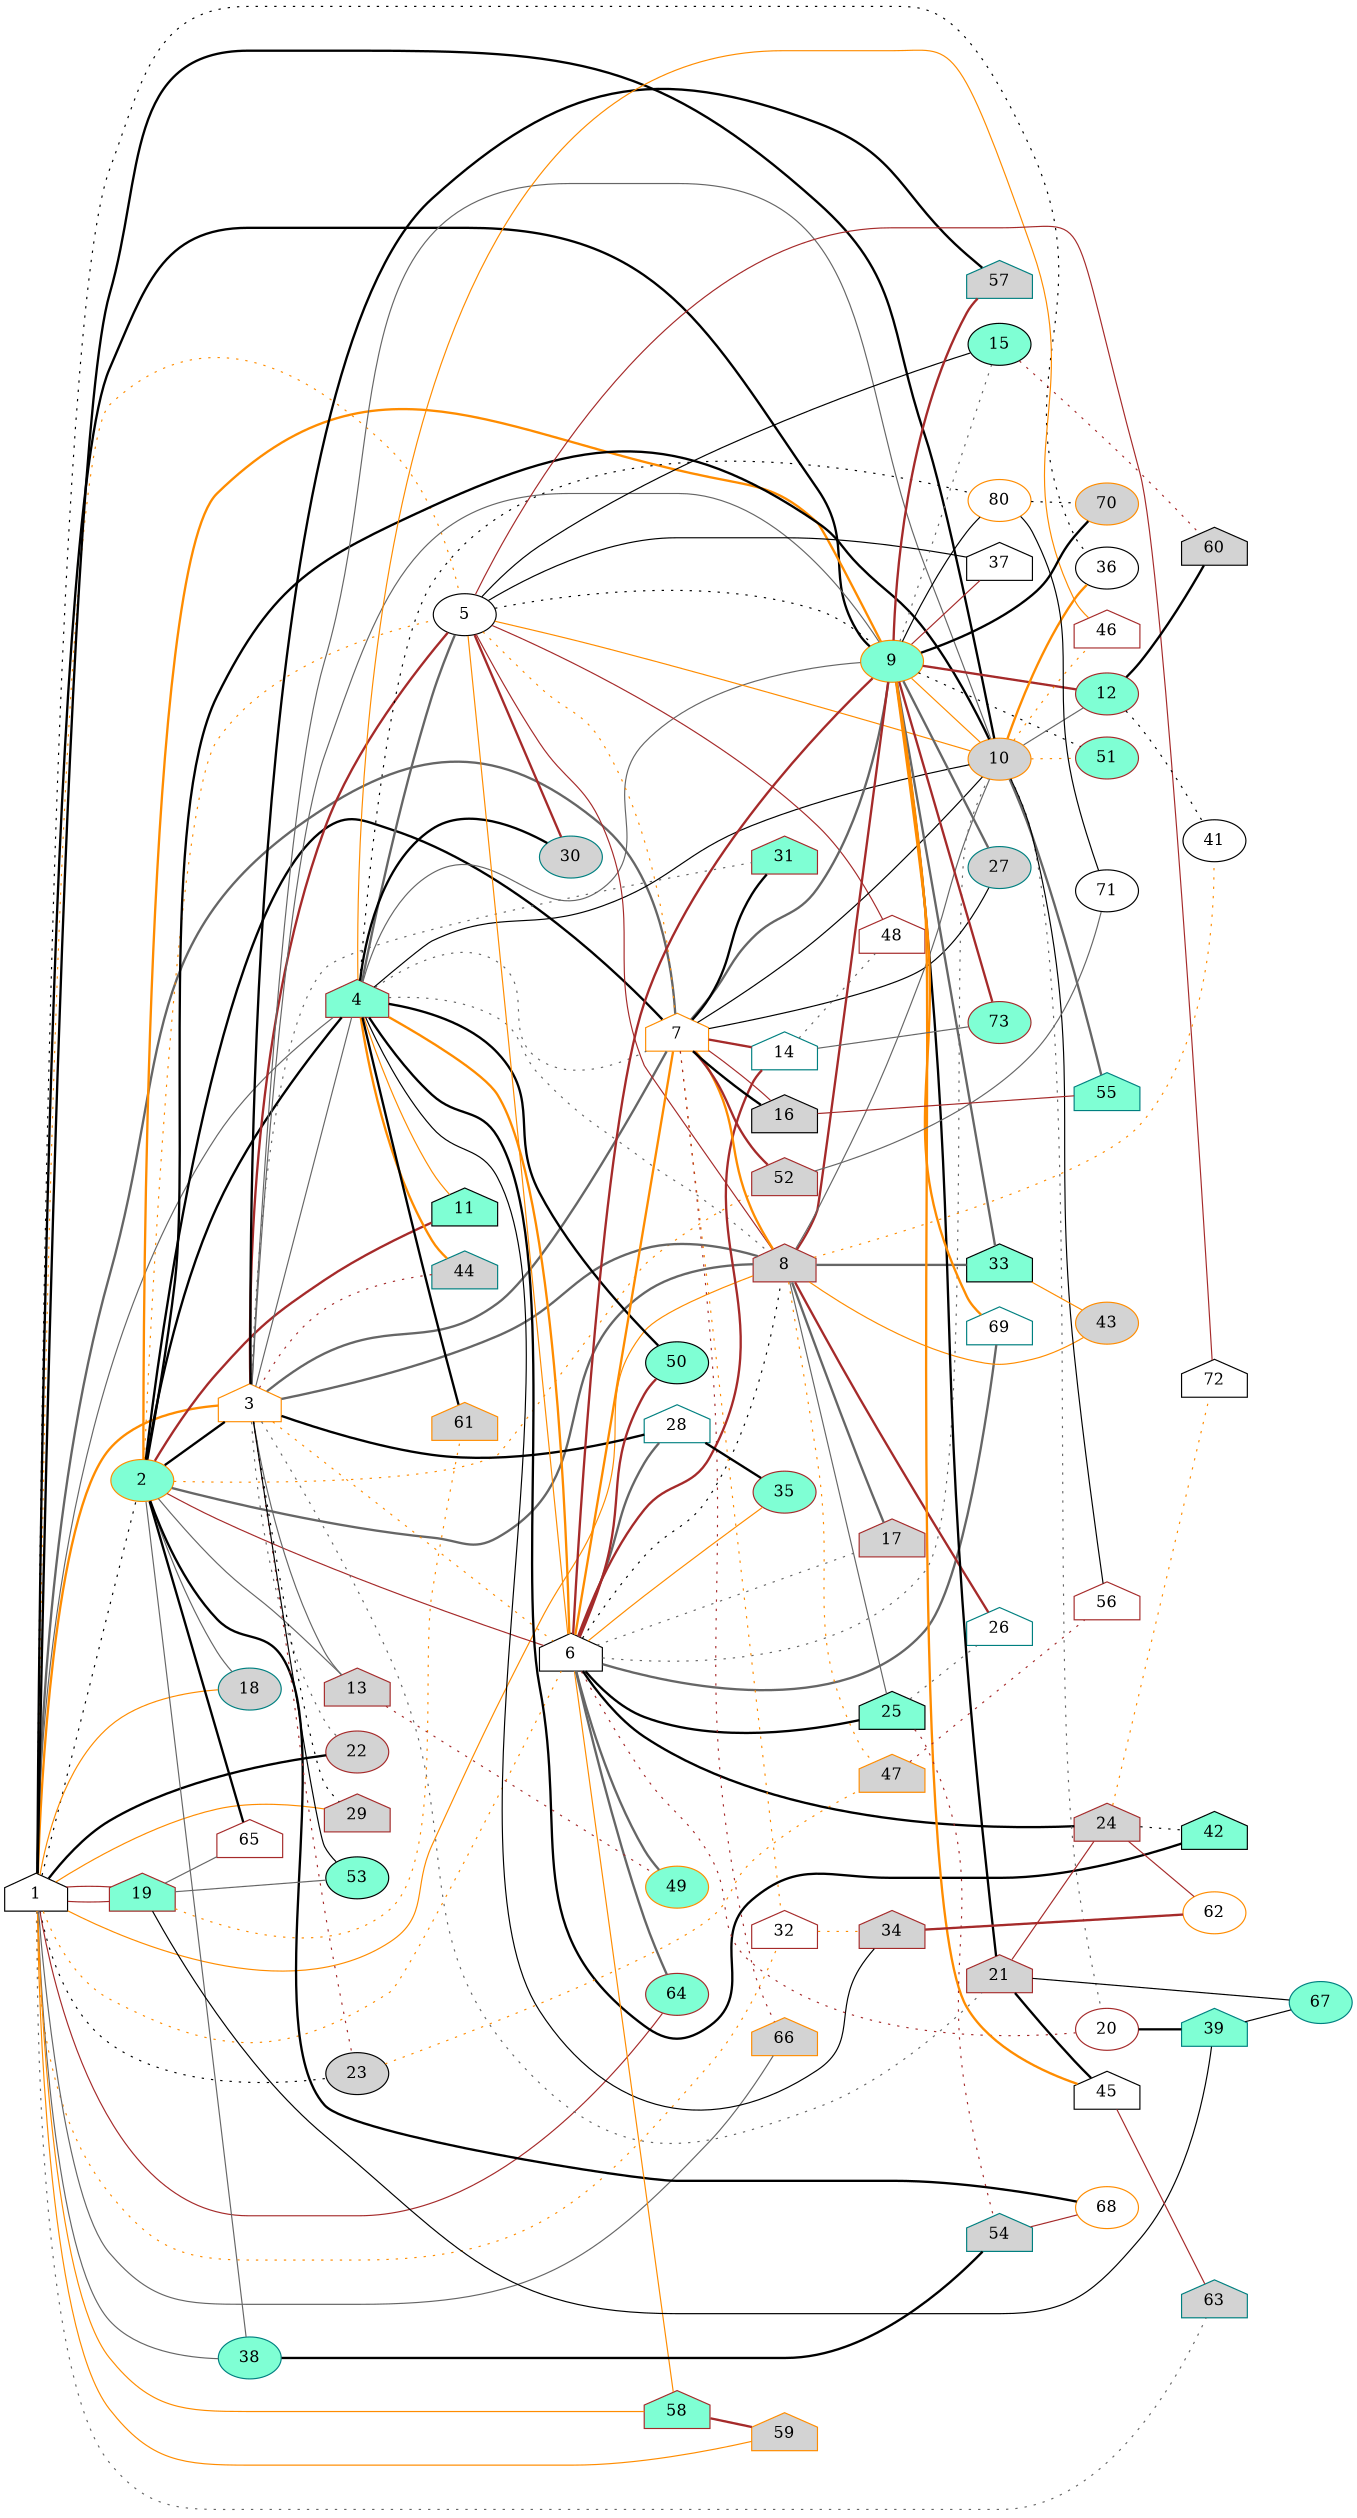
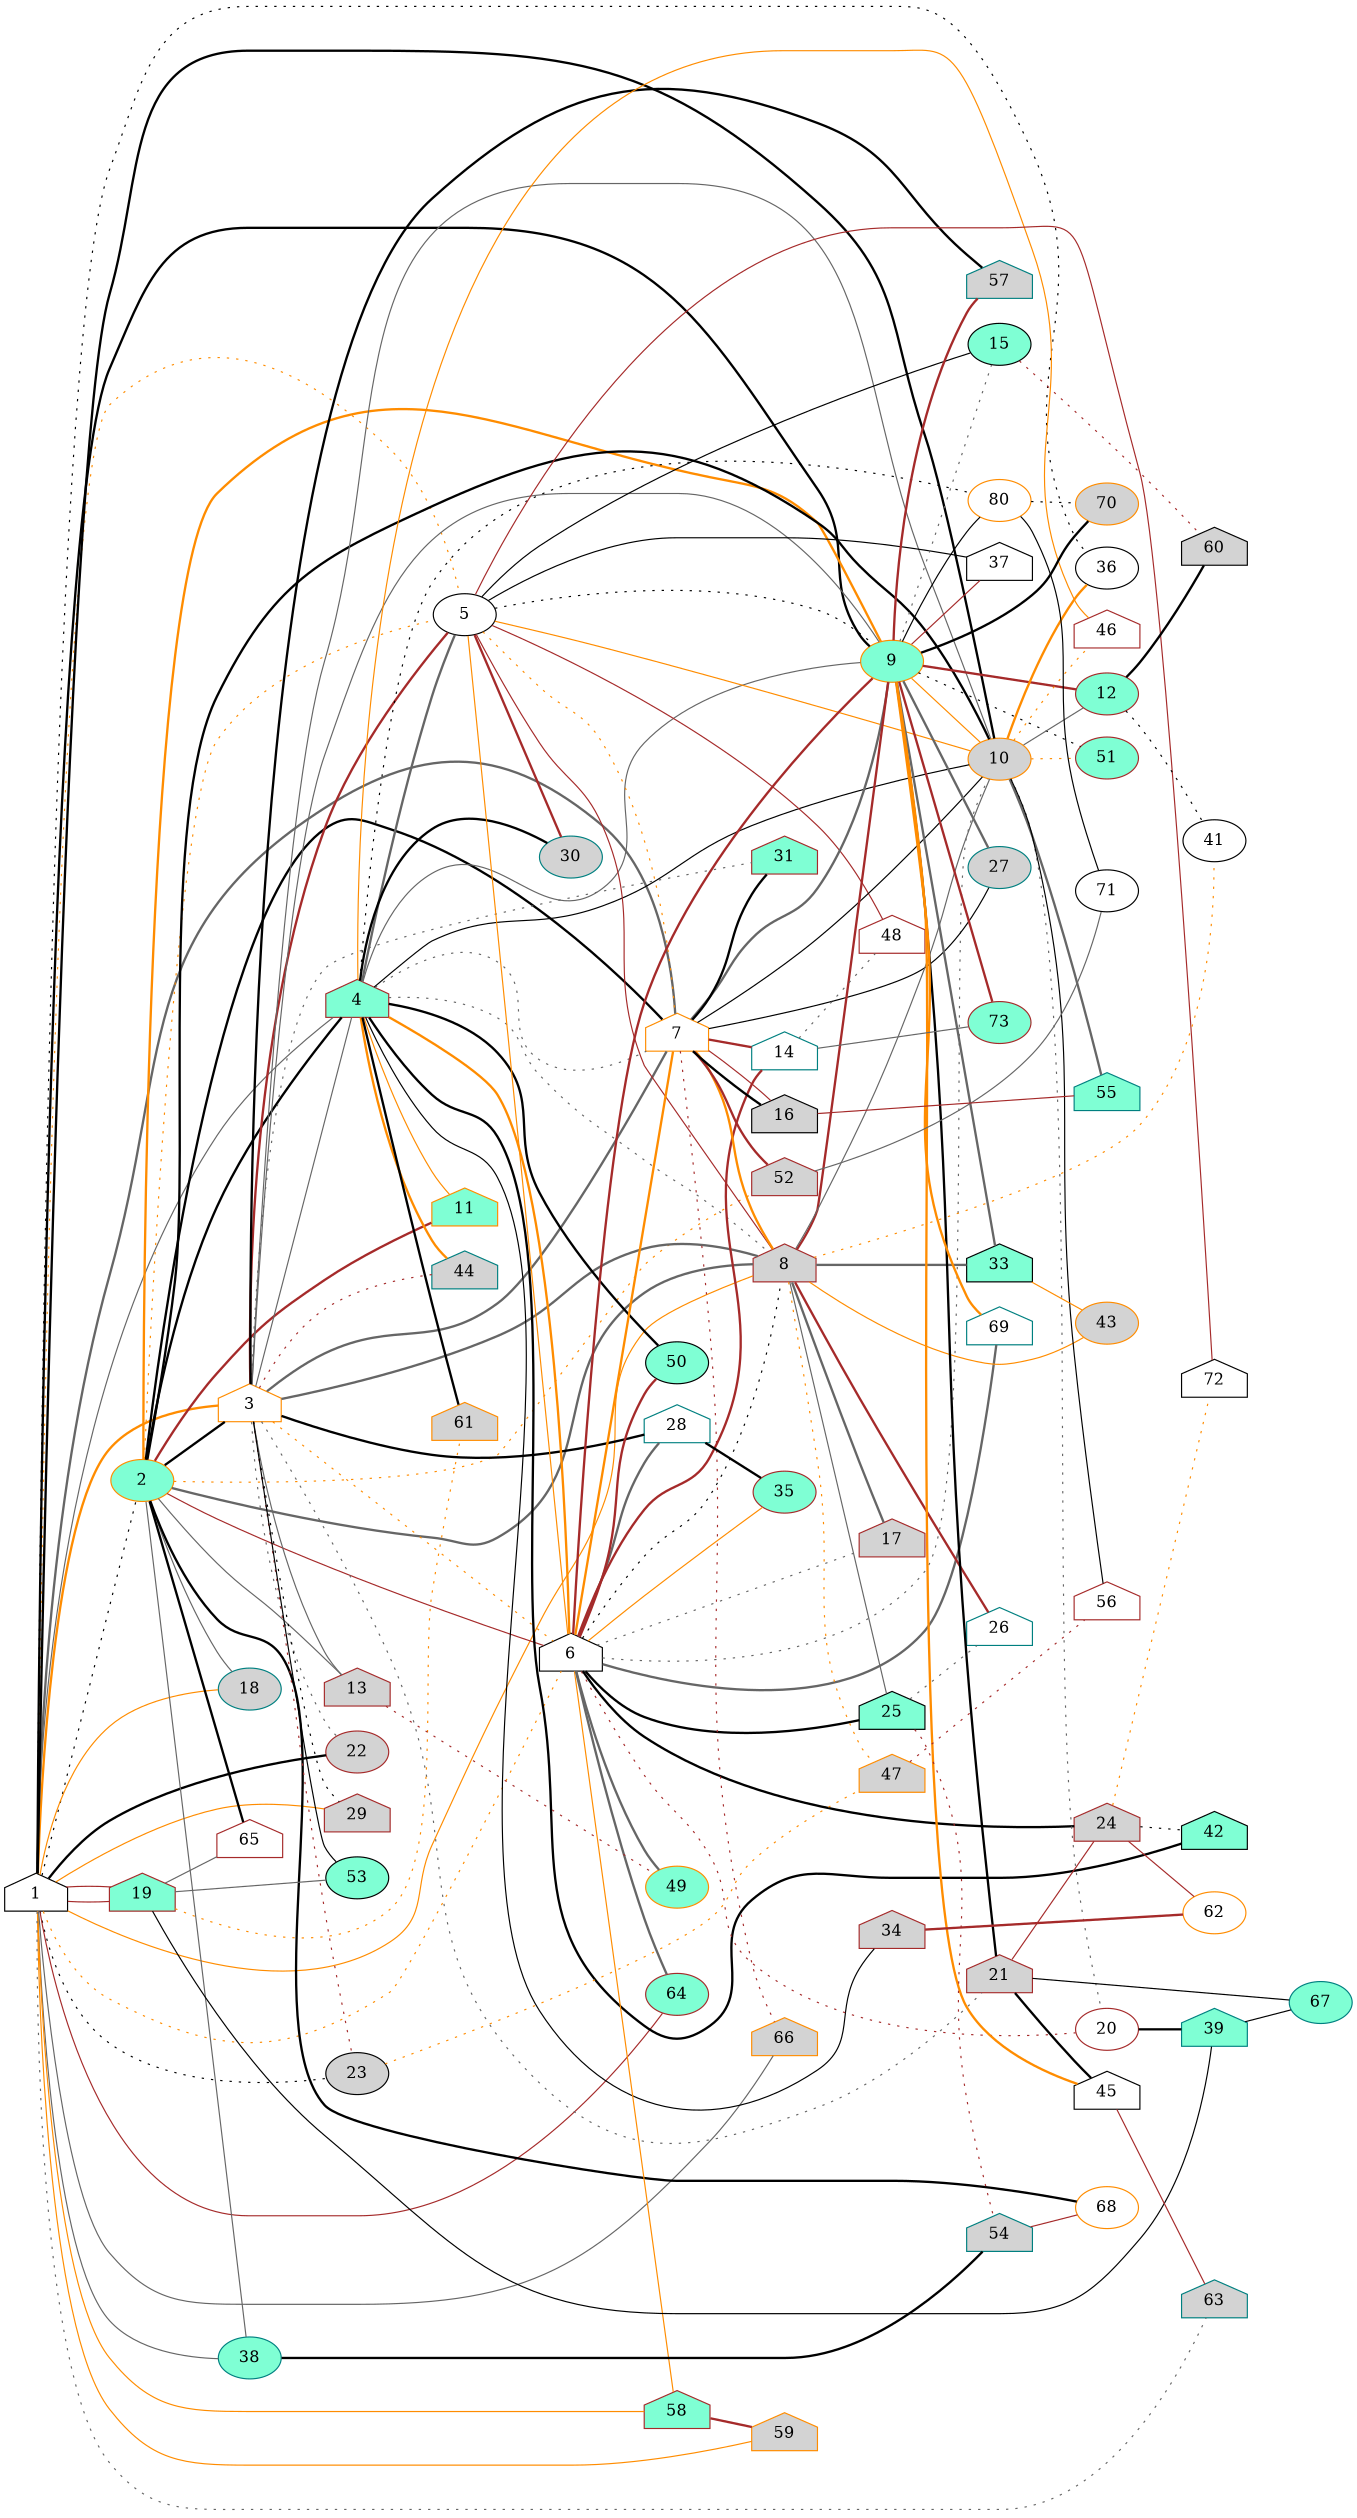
  graph {
    rankdir=LR
    node [color=brown fillcolor=lightgrey shape=house style=filled]
    edge [color=black style=bold]
    1 [color=black fillcolor=white]
    2 [color=darkorange fillcolor=aquamarine shape=ellipse]
    3 [color=darkorange fillcolor=white]
    4 [fillcolor=aquamarine]
    5 [color=black fillcolor=white shape=ellipse]
    6 [color=black fillcolor=white]
    7 [color=darkorange fillcolor=white]
    8
    9 [color=darkorange fillcolor=aquamarine shape=ellipse]
    10 [color=darkorange shape=ellipse]
    18 [color=teal shape=ellipse]
    19 [fillcolor=aquamarine]
    22 [shape=ellipse]
    23 [color=black shape=ellipse]
    29
-   32 [fillcolor=white]
    36 [color=black fillcolor=white shape=ellipse]
    38 [color=teal fillcolor=aquamarine shape=ellipse]
    58 [fillcolor=aquamarine]
    59 [color=darkorange]
    63 [color=teal]
    64 [fillcolor=aquamarine shape=ellipse]
    66 [color=darkorange]
-   11 [color=black fillcolor=aquamarine]
+   11 [color=darkorange fillcolor=aquamarine]
    13
    52
    65 [fillcolor=white]
    68 [color=darkorange fillcolor=white shape=ellipse]
    21
    28 [color=teal fillcolor=white]
    31 [fillcolor=aquamarine]
    44 [color=teal]
    53 [color=black fillcolor=aquamarine shape=ellipse]
    57 [color=teal]
    30 [color=teal shape=ellipse]
    34
    n37 [color=darkorange fillcolor=white label=80 shape=ellipse]
    42 [color=black fillcolor=aquamarine]
    46 [fillcolor=white]
    50 [color=black fillcolor=aquamarine shape=ellipse]
    61 [color=darkorange]
    15 [color=black fillcolor=aquamarine shape=ellipse]
    37 [color=black fillcolor=white]
    48 [fillcolor=white]
    72 [color=black fillcolor=white]
    14 [color=teal fillcolor=white]
    17
    20 [fillcolor=white shape=ellipse]
    24
    25 [color=black fillcolor=aquamarine]
    35 [fillcolor=aquamarine shape=ellipse]
    49 [color=darkorange fillcolor=aquamarine shape=ellipse]
    69 [color=teal fillcolor=white]
    16 [color=black]
    27 [color=teal shape=ellipse]
    26 [color=teal fillcolor=white]
    33 [color=black fillcolor=aquamarine]
    41 [color=black fillcolor=white shape=ellipse]
    43 [color=darkorange shape=ellipse]
    47 [color=darkorange]
    12 [fillcolor=aquamarine shape=ellipse]
    45 [color=black fillcolor=white]
    51 [fillcolor=aquamarine shape=ellipse]
    70 [color=darkorange shape=ellipse]
    73 [fillcolor=aquamarine shape=ellipse]
    55 [color=teal fillcolor=aquamarine]
    56 [fillcolor=white]
    39 [color=teal fillcolor=aquamarine]
    54 [color=teal]
    71 [color=black fillcolor=white shape=ellipse]
    67 [color=teal fillcolor=aquamarine shape=ellipse]
    62 [color=darkorange fillcolor=white shape=ellipse]
    60 [color=black]
    1 -- 2 [style=dotted]
    1 -- 3 [color=darkorange]
    1 -- 4 [color=gray40 style=solid]
    1 -- 5 [color=darkorange style=dotted]
    1 -- 6 [color=darkorange style=dotted]
    1 -- 7 [color=gray40]
    1 -- 8 [color=darkorange style=solid]
    1 -- 9
    1 -- 10
    1 -- 18 [color=darkorange style=solid]
    1 -- 19 [color=brown style=solid]
    1 -- 19 [color=brown style=solid]
    1 -- 22
    1 -- 23 [style=dotted]
    1 -- 29 [color=darkorange style=solid]
-   1 -- 32 [color=darkorange style=dotted]
    1 -- 36 [style=dotted]
    1 -- 38 [color=gray40 style=solid]
    1 -- 58 [color=darkorange style=solid]
    1 -- 59 [color=darkorange style=solid]
    1 -- 63 [color=gray40 style=dotted]
    1 -- 64 [color=brown style=solid]
    1 -- 66 [color=gray40 style=solid]
    2 -- 3
    2 -- 4
    2 -- 5 [color=darkorange style=dotted]
    2 -- 6 [color=brown style=solid]
    2 -- 7
    2 -- 8 [color=gray40]
    2 -- 9 [color=darkorange]
    2 -- 10
    2 -- 18 [color=gray40 style=solid]
    2 -- 38 [color=gray40 style=solid]
    2 -- 11 [color=brown]
    2 -- 13 [color=gray40 style=solid]
    2 -- 52 [color=darkorange style=dotted]
    2 -- 65
    2 -- 68
    3 -- 4 [color=gray40 style=solid]
    3 -- 5 [color=brown]
    3 -- 6 [color=darkorange style=dotted]
    3 -- 7 [color=gray40]
    3 -- 8 [color=gray40]
    3 -- 9 [color=gray40 style=solid]
    3 -- 10 [color=gray40 style=solid]
    3 -- 22 [color=gray40 style=dotted]
    3 -- 23 [color=brown style=dotted]
    3 -- 29 [style=dotted]
    3 -- 13 [color=gray40 style=solid]
    3 -- 21 [color=gray40 style=dotted]
    3 -- 28
    3 -- 31 [color=gray40 style=dotted]
    3 -- 44 [color=brown style=dotted]
    3 -- 53 [style=solid]
    3 -- 57
    4 -- 5 [color=gray40]
    4 -- 6 [color=darkorange]
    4 -- 7 [color=gray40 style=dotted]
    4 -- 8 [color=gray40 style=dotted]
    4 -- 9 [color=gray40 style=solid]
    4 -- 10 [style=solid]
    4 -- 11 [color=darkorange style=solid]
    4 -- 44 [color=darkorange]
    4 -- 30
    4 -- 34 [style=solid]
    4 -- n37 [style=dotted]
    4 -- 42
    4 -- 46 [color=darkorange style=solid]
    4 -- 50
    4 -- 61
    5 -- 6 [color=darkorange style=solid]
    5 -- 7 [color=darkorange style=dotted]
    5 -- 8 [color=brown style=solid]
    5 -- 9 [style=dotted]
    5 -- 10 [color=darkorange style=solid]
    5 -- 30 [color=brown]
    5 -- 15 [style=solid]
    5 -- 37 [style=solid]
    5 -- 48 [color=brown style=solid]
    5 -- 72 [color=brown style=solid]
    6 -- 7 [color=darkorange]
    6 -- 8 [style=dotted]
    6 -- 9 [color=brown]
    6 -- 10 [color=gray40 style=dotted]
    6 -- 58 [color=darkorange style=solid]
    6 -- 64 [color=gray40]
    6 -- 28 [color=gray40]
    6 -- 50 [color=brown]
    6 -- 14 [color=brown]
    6 -- 17 [color=gray40 style=dotted]
    6 -- 20 [color=brown style=dotted]
    6 -- 24
    6 -- 25
    6 -- 35 [color=darkorange style=solid]
    6 -- 49 [color=gray40]
    6 -- 69 [color=gray40]
    7 -- 8 [color=darkorange]
    7 -- 9 [color=gray40]
    7 -- 10 [style=solid]
-   7 -- 32 [color=darkorange style=dotted]
    7 -- 66 [color=brown style=dotted]
    7 -- 52 [color=brown]
    7 -- 31
    7 -- 14 [color=brown]
    7 -- 16
    7 -- 16 [color=brown style=solid]
    7 -- 27 [style=solid]
    8 -- 9 [color=brown]
    8 -- 10 [color=gray40 style=solid]
    8 -- 17 [color=gray40]
    8 -- 25 [color=gray40 style=solid]
    8 -- 26 [color=brown]
    8 -- 33 [color=gray40]
    8 -- 41 [color=darkorange style=dotted]
    8 -- 43 [color=darkorange style=solid]
    8 -- 47 [color=darkorange style=dotted]
    9 -- 10 [color=darkorange style=solid]
    9 -- 21
    9 -- 57 [color=brown]
    9 -- n37 [style=solid]
    9 -- 15 [color=gray40 style=dotted]
    9 -- 37 [color=brown style=solid]
    9 -- 69 [color=darkorange]
    9 -- 27 [color=gray40]
    9 -- 33 [color=gray40]
    9 -- 12 [color=brown]
    9 -- 45 [color=darkorange]
    9 -- 51 [style=dotted]
    9 -- 70
    9 -- 73 [color=brown]
    10 -- 36 [color=darkorange]
    10 -- 46 [color=darkorange style=dotted]
    10 -- 20 [color=gray40 style=dotted]
    10 -- 12 [color=gray40 style=solid]
    10 -- 51 [color=darkorange style=dotted]
    10 -- 55 [color=gray40]
    10 -- 56 [style=solid]
    19 -- 65 [color=gray40 style=solid]
    19 -- 53 [color=gray40 style=solid]
    19 -- 61 [color=darkorange style=dotted]
    19 -- 39 [style=solid]
    23 -- 47 [color=darkorange style=dotted]
-   32 -- 34 [color=darkorange style=dotted]
    38 -- 54
    58 -- 59 [color=brown]
    13 -- 49 [color=brown style=dotted]
    52 -- 71 [color=gray40 style=solid]
    21 -- 24 [color=brown style=solid]
    21 -- 45
    21 -- 67 [style=solid]
    28 -- 35
    34 -- 62 [color=brown]
    n37 -- 70 [style=dotted]
    n37 -- 71 [style=solid]
    15 -- 60 [color=brown style=dotted]
    14 -- 48 [color=gray40 style=dotted]
    14 -- 73 [color=gray40 style=solid]
    20 -- 39
    24 -- 42 [style=dotted]
    24 -- 72 [color=darkorange style=dotted]
    24 -- 62 [color=brown style=solid]
    25 -- 26 [color=gray40 style=dotted]
    25 -- 54 [color=brown style=dotted]
    16 -- 55 [color=brown style=solid]
    33 -- 43 [color=darkorange style=solid]
    47 -- 56 [color=brown style=dotted]
    12 -- 41 [style=dotted]
    12 -- 60
    45 -- 63 [color=brown style=solid]
    39 -- 67 [style=solid]
    54 -- 68 [color=brown style=solid]
  }
